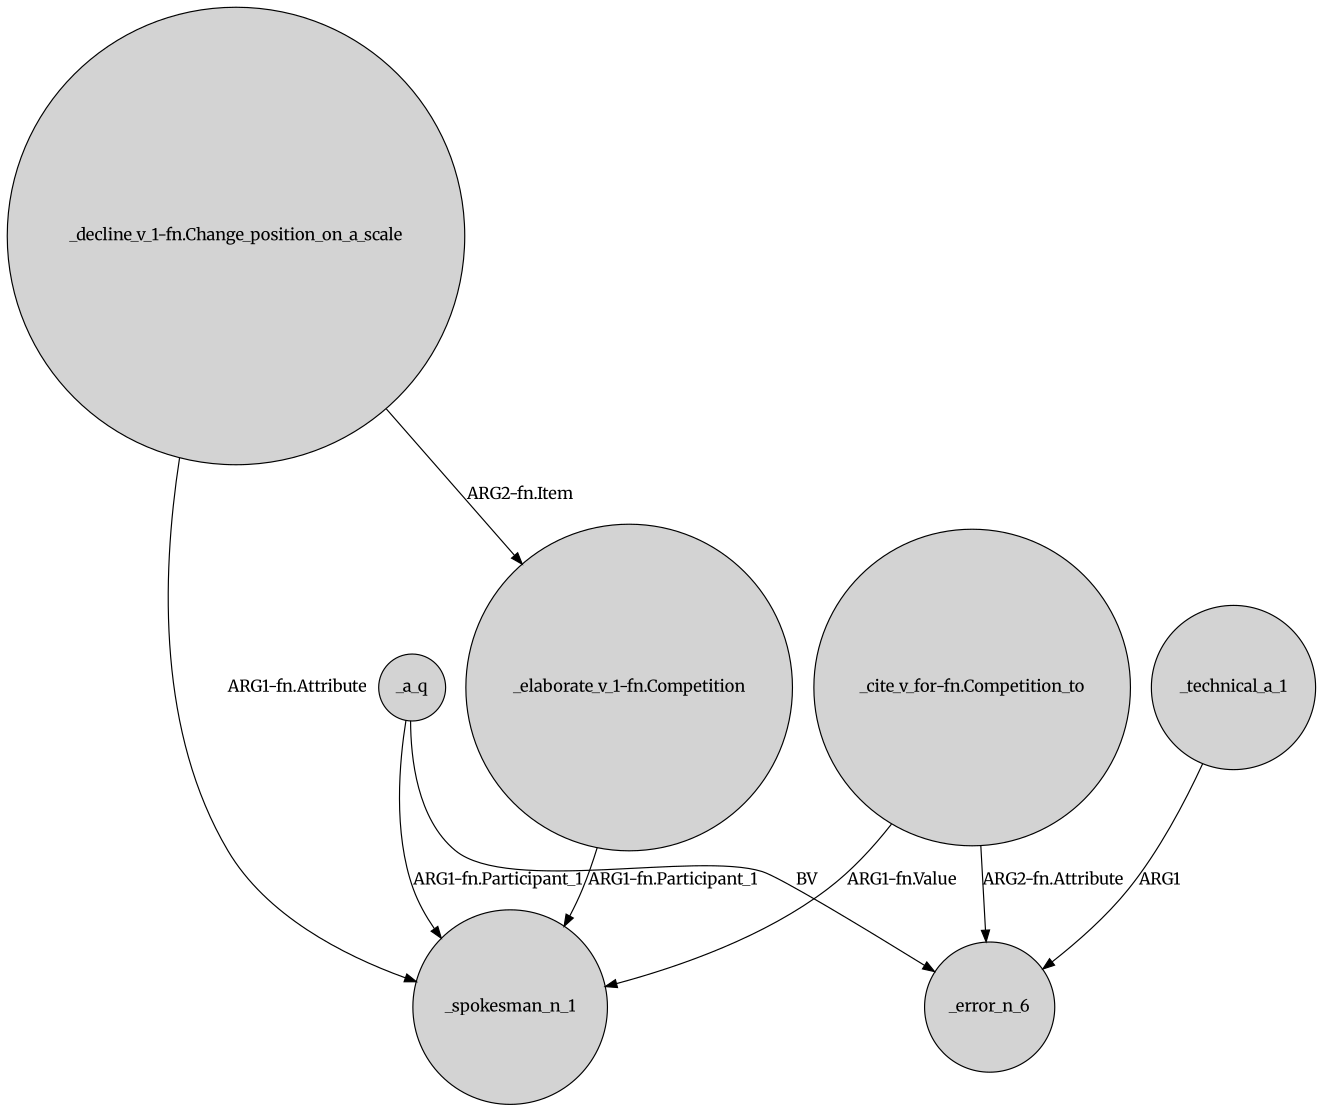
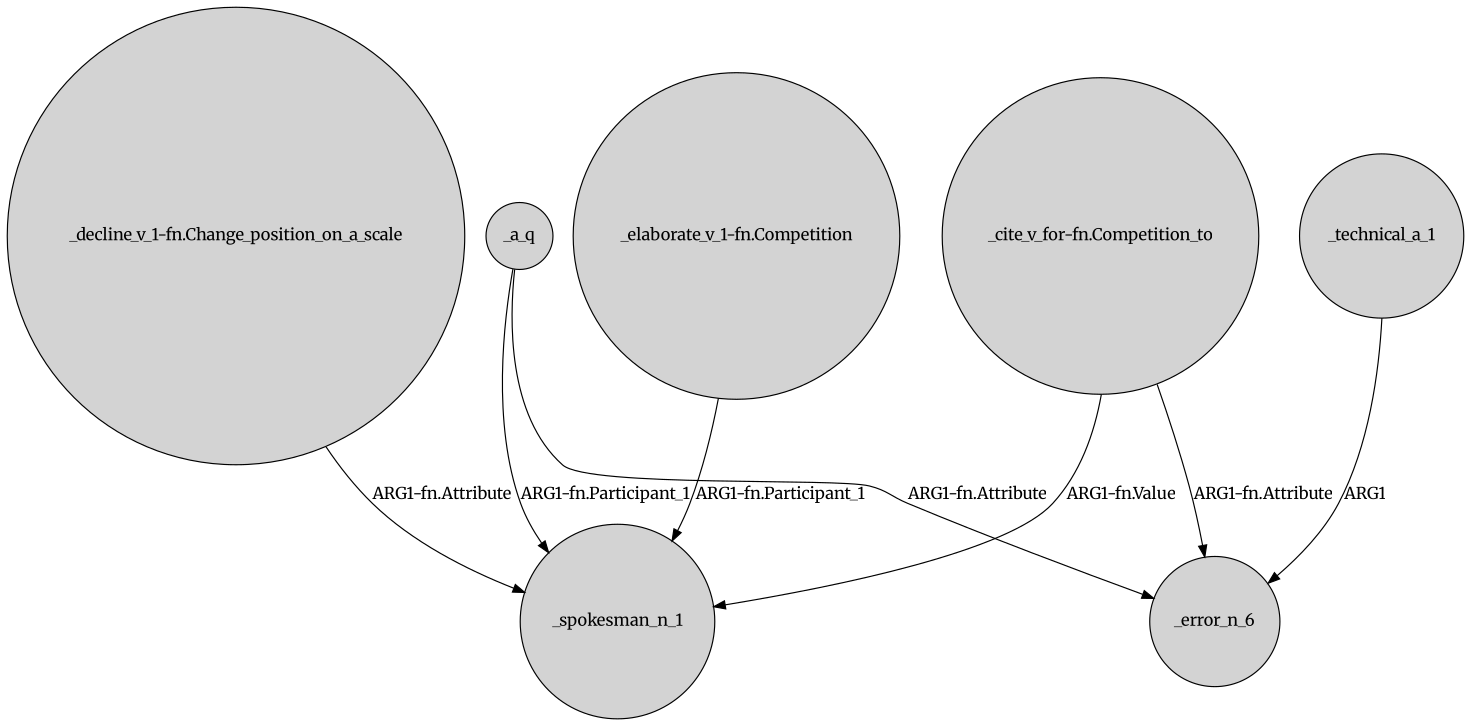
  digraph {
    fontname=Merriweather
    node [fontname=Merriweather shape=circle style=filled]
    edge [fontname=Merriweather]
    "_elaborate_v_1-fn.Competition"
    _spokesman_n_1
    n3 [label="_cite_v_for-fn.Competition_to"]
    n4 [label=_error_n_6]
    "_decline_v_1-fn.Change_position_on_a_scale"
    _a_q
    _technical_a_1
    "_elaborate_v_1-fn.Competition" -> _spokesman_n_1 [label="ARG1-fn.Participant_1"]
    n3 -> _spokesman_n_1 [label="ARG1-fn.Value"]
-   n3 -> n4 [label="ARG2-fn.Attribute"]
-   "_decline_v_1-fn.Change_position_on_a_scale" -> "_elaborate_v_1-fn.Competition" [label="ARG2-fn.Item"]
+   n3 -> n4 [label="ARG1-fn.Attribute"]
    "_decline_v_1-fn.Change_position_on_a_scale" -> _spokesman_n_1 [label="ARG1-fn.Attribute"]
    _a_q -> _spokesman_n_1 [label="ARG1-fn.Participant_1"]
-   _a_q -> n4 [label=BV]
+   _a_q -> n4 [label="ARG1-fn.Attribute"]
    _technical_a_1 -> n4 [label=ARG1]
  }
